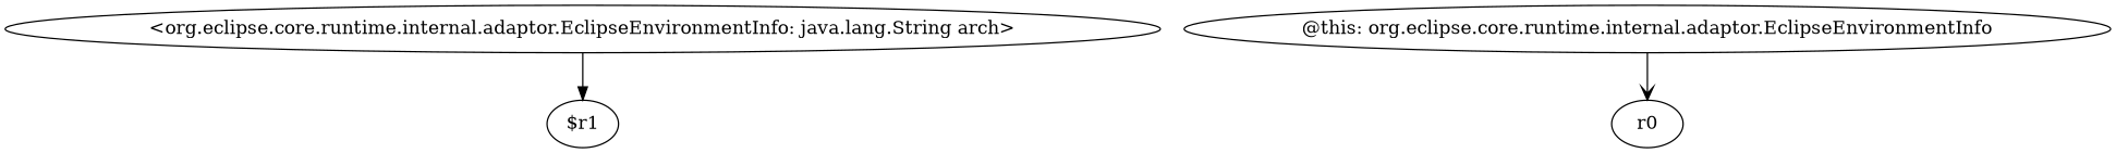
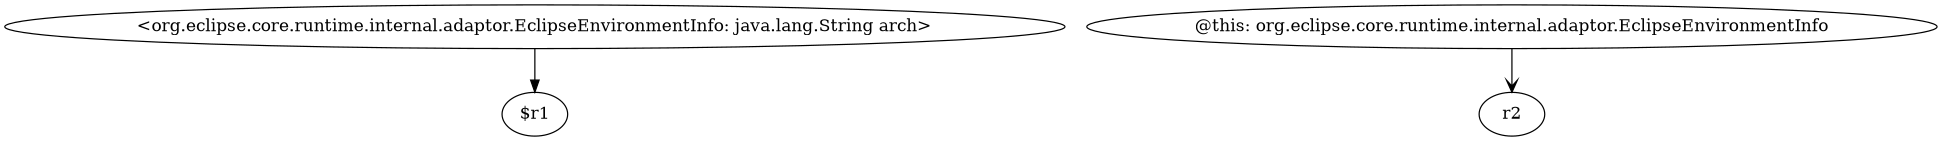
  digraph {
    n1 [label="<org.eclipse.core.runtime.internal.adaptor.EclipseEnvironmentInfo: java.lang.String arch>"]
    n2 [label="$r1"]
    n3 [label="@this: org.eclipse.core.runtime.internal.adaptor.EclipseEnvironmentInfo"]
-   n4 [label=r0]
+   n4 [label=r2]
    n1 -> n2 [arrowhead=normal]
    n3 -> n4 [arrowhead=vee]
  }
